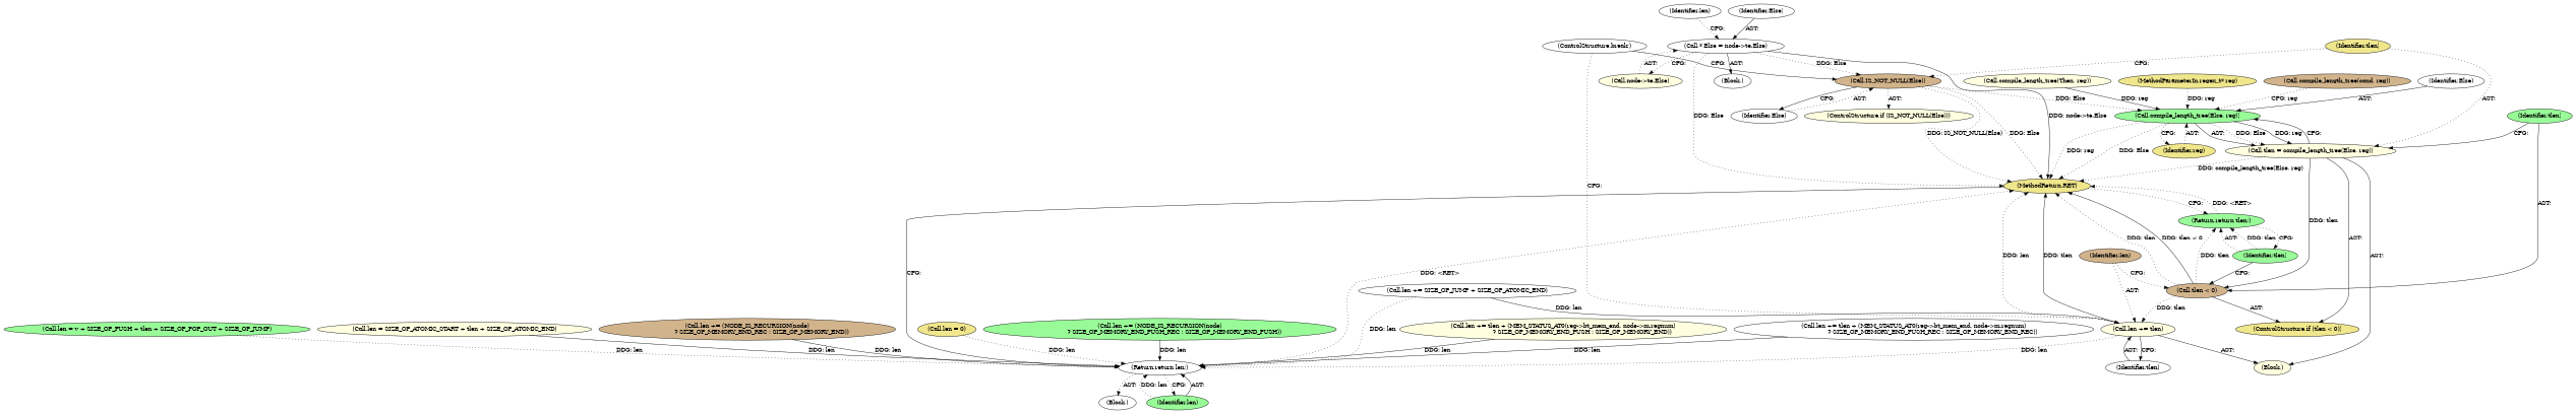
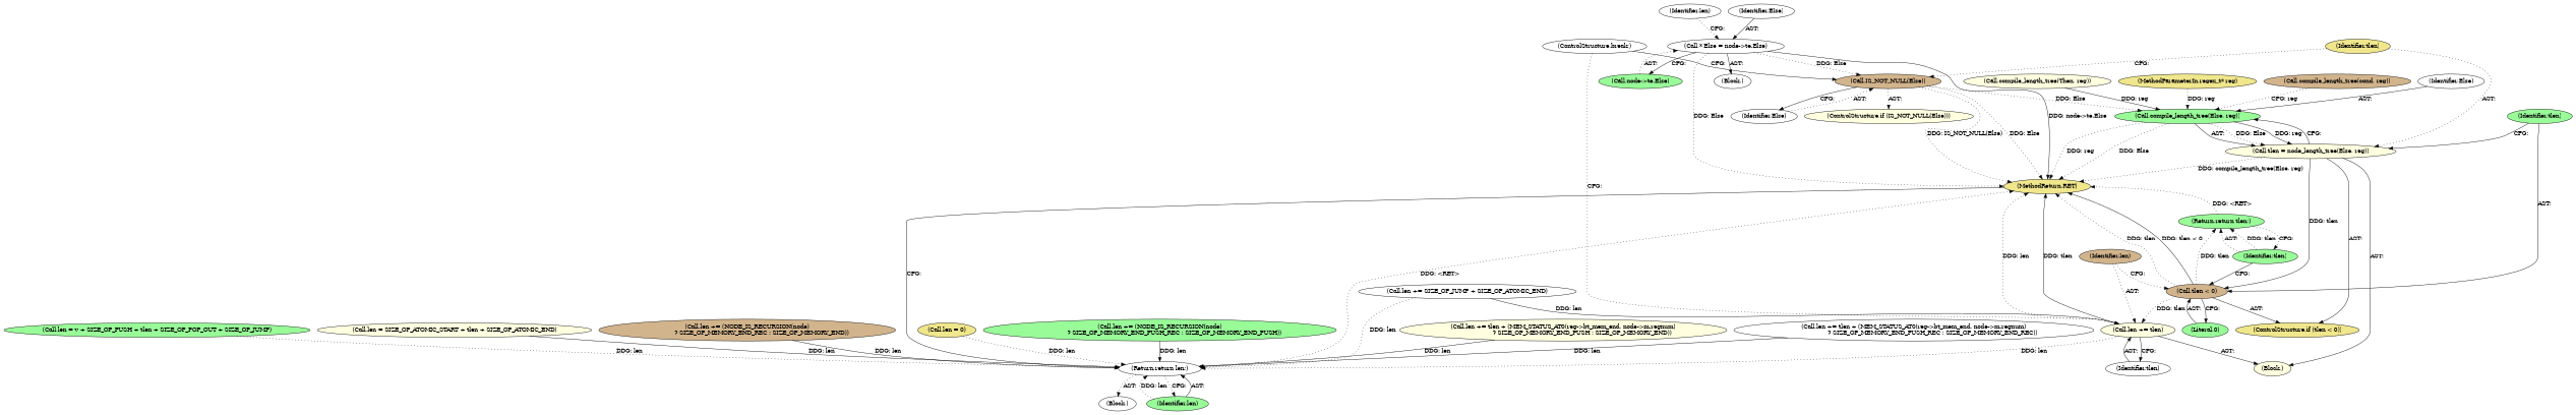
  digraph {
    node [fillcolor=white style=filled]
    edge [style=dotted]
    n1 [fillcolor=tan label="(Call,IS_NOT_NULL(Else))"]
    n2 [fillcolor=palegreen label="(Call,compile_length_tree(Else, reg))"]
    n3 [fillcolor=lightyellow label="(ControlStructure,if (IS_NOT_NULL(Else)))"]
    n4 [fillcolor=khaki label="(MethodReturn,RET)"]
    n5 [label="(Identifier,Else)"]
-   n6 [fillcolor=lightyellow label="(Call,tlen = compile_length_tree(Else, reg))"]
-   n7 [fillcolor=khaki label="(Identifier,reg)"]
+   n6 [fillcolor=lightyellow label="(Call,tlen = node_length_tree(Else, reg))"]
    n8 [fillcolor=palegreen label="(Return,return tlen;)"]
    n9 [label="(Return,return len;)"]
    n10 [label="(Call,* Else = node->te.Else)"]
-   n11 [fillcolor=lightyellow label="(Call,node->te.Else)"]
+   n11 [fillcolor=palegreen label="(Call,node->te.Else)"]
    n12 [label="(Block,)"]
    n13 [fillcolor=tan label="(Call,tlen < 0)"]
    n14 [fillcolor=lightyellow label="(Block,)"]
    n15 [fillcolor=khaki label="(ControlStructure,if (tlen < 0))"]
    n16 [fillcolor=lightyellow label="(Call,len += tlen)"]
+   n17 [fillcolor=palegreen label="(Literal,0)"]
    n18 [fillcolor=palegreen label="(Identifier,tlen)"]
    n19 [label="(Identifier,tlen)"]
    n20 [label="(Block,)"]
    n21 [fillcolor=palegreen label="(Identifier,len)"]
    n22 [fillcolor=palegreen label="(Identifier,tlen)"]
    n23 [fillcolor=khaki label="(Call,len = 0)"]
    n24 [label="(Identifier,len)"]
    n25 [fillcolor=lightyellow label="(Call,compile_length_tree(Then, reg))"]
    n26 [fillcolor=palegreen label="(Call,len += (NODE_IS_RECURSION(node)\n                ? SIZE_OP_MEMORY_END_PUSH_REC : SIZE_OP_MEMORY_END_PUSH))"]
    n27 [label="(Call,len += tlen + (MEM_STATUS_AT0(reg->bt_mem_end, node->m.regnum)\n                     ? SIZE_OP_MEMORY_END_PUSH_REC : SIZE_OP_MEMORY_END_REC))"]
    n28 [label="(Identifier,Else)"]
    n29 [fillcolor=lightyellow label="(Call,len += tlen + (MEM_STATUS_AT0(reg->bt_mem_end, node->m.regnum)\n                     ? SIZE_OP_MEMORY_END_PUSH : SIZE_OP_MEMORY_END))"]
    n30 [label="(ControlStructure,break;)"]
    n31 [fillcolor=tan label="(Identifier,len)"]
    n32 [fillcolor=khaki label="(MethodParameterIn,regex_t* reg)"]
    n33 [label="(Call,len += SIZE_OP_JUMP + SIZE_OP_ATOMIC_END)"]
    n34 [fillcolor=tan label="(Call,compile_length_tree(cond, reg))"]
    n35 [fillcolor=palegreen label="(Call,len = v + SIZE_OP_PUSH + tlen + SIZE_OP_POP_OUT + SIZE_OP_JUMP)"]
    n36 [label="(Identifier,Else)"]
    n37 [fillcolor=khaki label="(Identifier,tlen)"]
    n38 [fillcolor=lightyellow label="(Call,len = SIZE_OP_ATOMIC_START + tlen + SIZE_OP_ATOMIC_END)"]
    n39 [fillcolor=tan label="(Call,len += (NODE_IS_RECURSION(node)\n                ? SIZE_OP_MEMORY_END_REC : SIZE_OP_MEMORY_END))"]
    n1 -> n2 [label="DDG: Else"]
    n1 -> n3 [label="AST: "]
    n1 -> n4 [label="DDG: IS_NOT_NULL(Else)"]
    n1 -> n4 [label="DDG: Else"]
    n1 -> n5 [label="CFG: " style=solid]
    n2 -> n4 [label="DDG: Else"]
    n2 -> n4 [label="DDG: reg"]
    n2 -> n6 [label="AST: " style=solid]
    n2 -> n6 [label="DDG: Else"]
    n2 -> n6 [label="DDG: reg" style=solid]
-   n2 -> n7 [label="CFG: "]
-   n4 -> n8 [label="CFG: "]
    n4 -> n9 [label="CFG: " style=solid]
    n5 -> n1 [label="AST: "]
    n6 -> n2 [label="CFG: " style=solid]
    n6 -> n4 [label="DDG: compile_length_tree(Else, reg)"]
    n6 -> n13 [label="DDG: tlen" style=solid]
    n6 -> n14 [label="AST: " style=solid]
    n6 -> n15 [label="AST: " style=solid]
-   n7 -> n2 [label="AST: "]
    n8 -> n4 [label="DDG: <RET>"]
    n8 -> n18 [label="CFG: "]
    n9 -> n4 [label="DDG: <RET>"]
    n9 -> n20 [label="AST: "]
    n9 -> n21 [label="CFG: "]
    n10 -> n1 [label="DDG: Else"]
    n10 -> n4 [label="DDG: node->te.Else" style=solid]
    n10 -> n4 [label="DDG: Else"]
-   n10 -> n11 [label="CFG: "]
+   n10 -> n11 [label="CFG: " style=solid]
    n10 -> n12 [label="AST: " style=solid]
    n11 -> n10 [label="AST: "]
    n13 -> n4 [label="DDG: tlen"]
    n13 -> n4 [label="DDG: tlen < 0" style=solid]
    n13 -> n8 [label="DDG: tlen"]
    n13 -> n15 [label="AST: " style=solid]
    n13 -> n16 [label="DDG: tlen"]
+   n13 -> n17 [label="CFG: " style=solid]
    n16 -> n4 [label="DDG: len"]
    n16 -> n4 [label="DDG: tlen" style=solid]
    n16 -> n9 [label="DDG: len"]
    n16 -> n14 [label="AST: " style=solid]
    n16 -> n19 [label="CFG: " style=solid]
+   n17 -> n13 [label="AST: " style=solid]
    n18 -> n8 [label="AST: "]
    n18 -> n8 [label="DDG: tlen"]
    n18 -> n13 [label="CFG: " style=solid]
    n19 -> n16 [label="AST: " style=solid]
    n21 -> n9 [label="AST: " style=solid]
    n21 -> n9 [label="DDG: len"]
    n22 -> n6 [label="CFG: " style=solid]
    n22 -> n13 [label="AST: " style=solid]
    n23 -> n9 [label="DDG: len"]
    n24 -> n10 [label="CFG: "]
    n25 -> n2 [label="DDG: reg" style=solid]
    n26 -> n9 [label="DDG: len" style=solid]
    n27 -> n9 [label="DDG: len" style=solid]
    n28 -> n10 [label="AST: " style=solid]
    n29 -> n9 [label="DDG: len" style=solid]
    n30 -> n1 [label="CFG: " style=solid]
    n30 -> n16 [label="CFG: "]
    n31 -> n13 [label="CFG: "]
    n31 -> n16 [label="AST: "]
    n32 -> n2 [label="DDG: reg"]
    n33 -> n9 [label="DDG: len"]
    n33 -> n16 [label="DDG: len" style=solid]
    n34 -> n2 [label="CFG: reg"]
    n35 -> n9 [label="DDG: len"]
    n36 -> n2 [label="AST: " style=solid]
    n37 -> n1 [label="CFG: "]
    n37 -> n6 [label="AST: "]
    n38 -> n9 [label="DDG: len" style=solid]
    n39 -> n9 [label="DDG: len" style=solid]
  }
